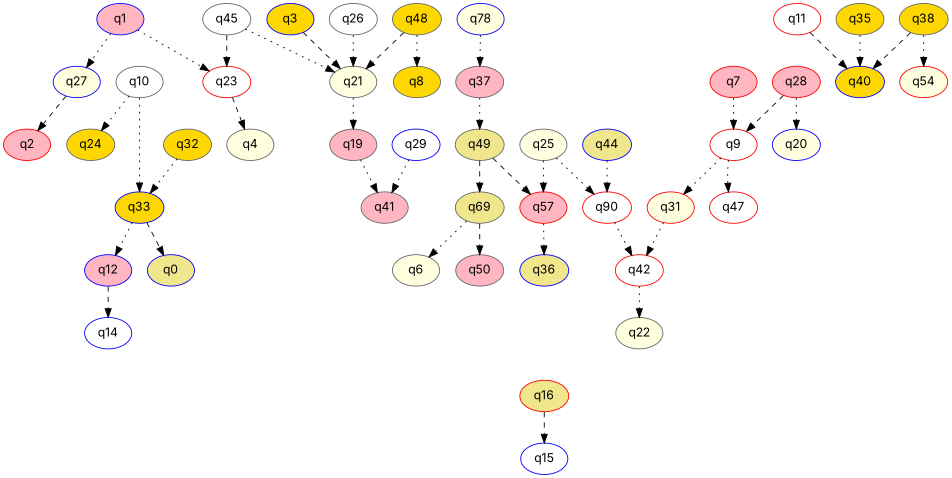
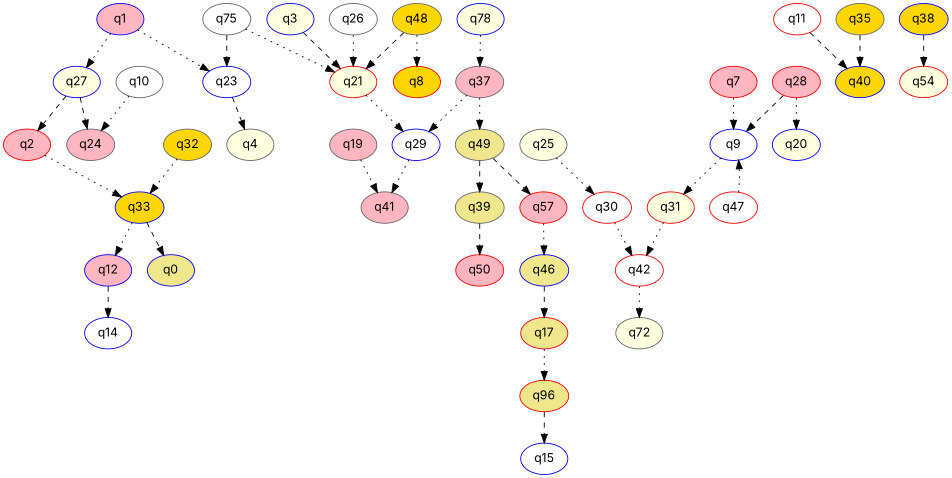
  digraph {
    fontname=Inter
    node [color=gray40 fillcolor=white fontname=Inter style=filled]
    edge [fontname=Inter style=dotted]
    q27 [color=blue fillcolor=lightyellow initial=1]
-   q24 [fillcolor=gold]
+   q24 [fillcolor=lightpink]
    q2 [color=red fillcolor=lightpink]
    q33 [color=blue fillcolor=gold final=1]
    q12 [color=blue fillcolor=lightpink]
    q0 [color=blue fillcolor=khaki]
    q14 [color=blue]
    q1 [color=blue fillcolor=lightpink]
-   q23 [color=red]
+   q23 [color=blue]
    q4 [fillcolor=lightyellow]
-   q3 [color=blue fillcolor=gold]
-   q21 [fillcolor=lightyellow]
+   q3 [color=blue fillcolor=lightyellow]
+   q21 [color=red fillcolor=lightyellow]
    q29 [color=blue]
    q41 [fillcolor=lightpink]
    q7 [color=red fillcolor=lightpink]
-   q9 [color=red]
+   q9 [color=blue]
    q31 [color=red fillcolor=lightyellow]
    q47 [color=red]
    q42 [color=red]
-   q22 [fillcolor=lightyellow]
+   q22 [fillcolor=lightyellow label=q72]
    q10
    q11 [color=red]
    q40 [color=blue fillcolor=gold]
-   q16 [color=red fillcolor=khaki]
+   q16 [color=red fillcolor=khaki label=q96]
    q15 [color=blue]
+   q17 [color=red fillcolor=khaki]
    n27 [color=blue fillcolor=lightyellow label=q78]
    q37 [fillcolor=lightpink]
    q49 [fillcolor=khaki]
    n30 [color=red fillcolor=lightpink label=q57]
-   q39 [fillcolor=khaki label=q69]
+   q39 [fillcolor=khaki]
    q19 [fillcolor=lightpink]
-   q45
-   q30 [color=red label=q90]
+   q45 [label=q75]
+   q30 [color=red]
    q25 [fillcolor=lightyellow]
-   q36 [color=blue fillcolor=khaki]
+   q36 [color=blue fillcolor=khaki label=q46]
    q26
    q28 [color=red fillcolor=lightpink]
    q20 [color=blue fillcolor=lightyellow]
    q32 [fillcolor=gold]
    q35 [fillcolor=gold]
-   q6 [fillcolor=lightyellow]
-   q50 [fillcolor=lightpink]
-   q38 [fillcolor=gold]
+   q50 [color=red fillcolor=lightpink]
+   q38 [color=blue fillcolor=gold]
    n45 [color=red fillcolor=lightyellow label=q54]
-   q44 [color=blue fillcolor=khaki]
    q48 [fillcolor=gold]
-   q8 [fillcolor=gold]
+   q8 [color=red fillcolor=gold]
+   q27 -> q24 [style=dashed]
    q27 -> q2 [style=dashed]
    q33 -> q12
    q33 -> q0 [style=dashed]
    q12 -> q14 [style=dashed]
    q1 -> q27
    q1 -> q23
    q23 -> q4 [style=dashed]
    q3 -> q21 [style=dashed]
-   q21 -> q19
+   q21 -> q29
    q29 -> q41
    q7 -> q9
    q9 -> q31
-   q9 -> q47
+   q47 -> q9
    q31 -> q42
    q42 -> q22
    q10 -> q24
-   q10 -> q33
+   q2 -> q33
    q11 -> q40 [style=dashed]
    q16 -> q15 [style=dashed]
+   q17 -> q16
    n27 -> q37
+   q37 -> q29
    q37 -> q49
    q49 -> n30 [style=dashed]
    q49 -> q39 [style=dashed]
    n30 -> q36
-   q39 -> q6
    q39 -> q50 [style=dashed]
    q19 -> q41
    q45 -> q23 [style=dashed]
    q45 -> q21
    q30 -> q42
-   q25 -> n30
    q25 -> q30
+   q36 -> q17 [style=dashed]
    q26 -> q21
    q28 -> q9 [style=dashed]
    q28 -> q20
    q32 -> q33
-   q35 -> q40
-   q38 -> q40 [style=dashed]
-   q38 -> n45
-   q44 -> q30
+   q35 -> q40 [style=dashed]
+   q38 -> n45 [style=dashed]
    q48 -> q21 [style=dashed]
    q48 -> q8
  }
